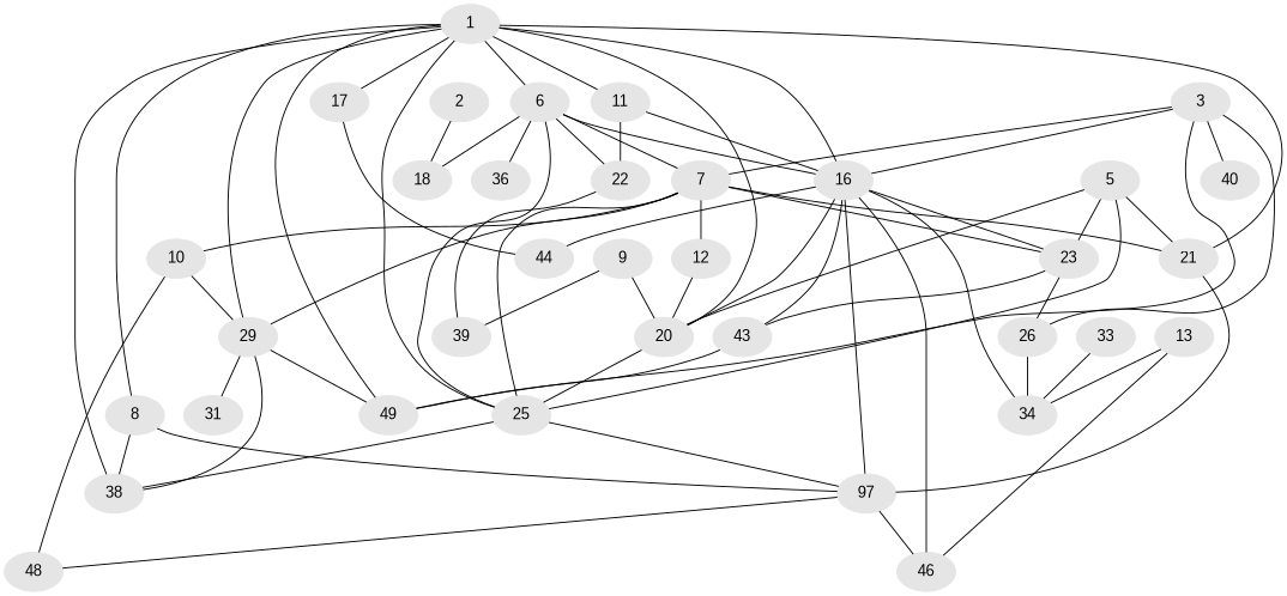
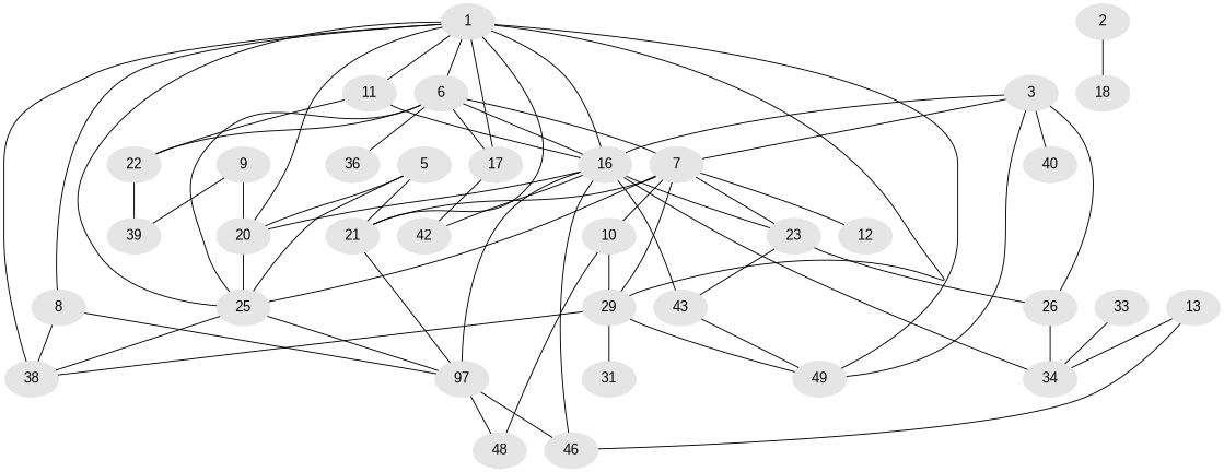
  graph {
    fontname="Liberation Sans"
    node [color=gray90 fontname="Liberation Sans" style=filled]
    edge [fontname="Liberation Sans" weight=1.0]
    1
    6
    11
    16
    17
    20
    21
    25
    29
    38
    49
    8
    18
    7
    22
    36
    43
    23
    n19 [label=97]
    34
    46
-   44
+   44 [label=42]
    31
    2
    3
    26
    40
    10
    12
    5
    39
    48
    9
    13
    33
    1 -- 6
    1 -- 11
    1 -- 16 [weight=3.0]
    1 -- 17
    1 -- 20
    1 -- 21 [weight=2.0]
    1 -- 25
    1 -- 29
    1 -- 38 [weight=3.0]
    1 -- 49
    1 -- 8
    6 -- 16
    6 -- 25
-   6 -- 18
+   6 -- 17
    6 -- 7
    6 -- 22
    6 -- 36 [weight=2.0]
    11 -- 16
    11 -- 22
    16 -- 20
    16 -- 43 [weight=2.0]
    16 -- 23 [weight=2.0]
    16 -- n19 [weight=2.0]
    16 -- 34 [weight=2.0]
    16 -- 46
    16 -- 44 [weight=2.0]
    17 -- 44
    20 -- 25
    21 -- n19
    25 -- 38
    25 -- n19
    29 -- 38
    29 -- 49
    29 -- 31
    8 -- 38
    8 -- n19
    7 -- 21 [weight=3.0]
    7 -- 25
    7 -- 29
    7 -- 23
    7 -- 10
    7 -- 12
    22 -- 39
    43 -- 49
    23 -- 43
    23 -- 26
    n19 -- 46
    n19 -- 48
    2 -- 18
    3 -- 16
    3 -- 49
    3 -- 7
    3 -- 26 [weight=2.0]
    3 -- 40
    26 -- 34
    10 -- 29
    10 -- 48 [weight=2.0]
-   12 -- 20
    5 -- 20
    5 -- 21 [weight=2.0]
    5 -- 25
-   5 -- 23
    9 -- 20 [weight=2.0]
    9 -- 39
    13 -- 34
    13 -- 46
    33 -- 34
  }
